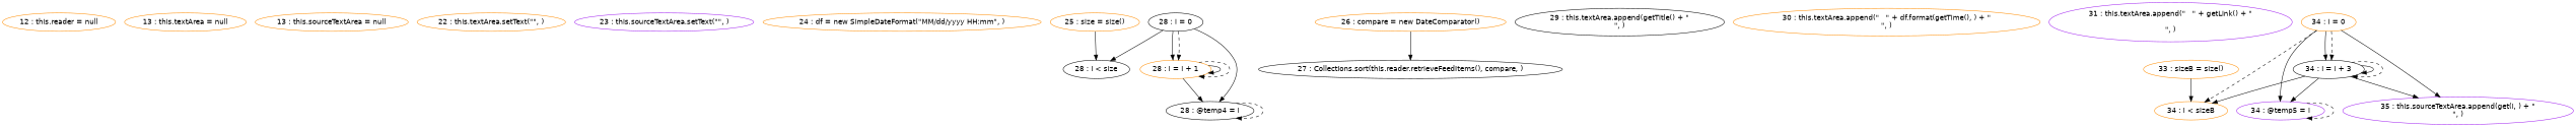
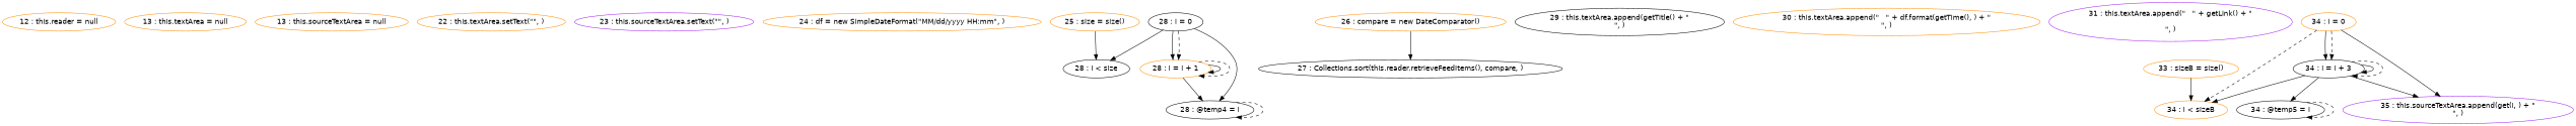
  digraph {
    fontname="DejaVu Sans"
    node [color=darkorange fontname="DejaVu Sans"]
    edge [fontname="DejaVu Sans"]
    "12 : this.reader = null"
    "13 : this.textArea = null"
    "13 : this.sourceTextArea = null"
    "22 : this.textArea.setText(\"\", )"
    "23 : this.sourceTextArea.setText(\"\", )" [color=purple]
    "24 : df = new SimpleDateFormat(\"MM/dd/yyyy HH:mm\", )"
    "28 : i < size" [color=black]
    "25 : size = size()"
    "27 : Collections.sort(this.reader.retrieveFeedItems(), compare, )" [color=black]
    "26 : compare = new DateComparator()"
    "28 : i = 0" [color=black]
    "28 : i = i + 1"
    "28 : @temp4 = i" [color=black]
    "29 : this.textArea.append(getTitle() + \"\n\", )" [color=black]
    "30 : this.textArea.append(\"   \" + df.format(getTime(), ) + \"\n\", )"
    "31 : this.textArea.append(\"   \" + getLink() + \"\n\n\", )" [color=purple]
    "33 : sizeB = size()"
    "34 : i < sizeB"
    "34 : i = 0"
    "35 : this.sourceTextArea.append(get(i, ) + \"\n\", )" [color=purple]
-   "34 : @temp5 = i" [color=purple]
+   "34 : @temp5 = i" [color=black]
    n22 [color=black label="34 : i = i + 3"]
    "25 : size = size()" -> "28 : i < size"
    "26 : compare = new DateComparator()" -> "27 : Collections.sort(this.reader.retrieveFeedItems(), compare, )"
    "28 : i = 0" -> "28 : i < size"
    "28 : i = 0" -> "28 : i = i + 1"
    "28 : i = 0" -> "28 : i = i + 1" [style=dashed]
    "28 : i = 0" -> "28 : @temp4 = i"
    "28 : i = i + 1" -> "28 : i = i + 1"
    "28 : i = i + 1" -> "28 : i = i + 1" [style=dashed]
    "28 : i = i + 1" -> "28 : @temp4 = i"
    "28 : @temp4 = i" -> "28 : @temp4 = i" [style=dashed]
    "33 : sizeB = size()" -> "34 : i < sizeB"
    "34 : i = 0" -> "34 : i < sizeB" [style=dashed]
    "34 : i = 0" -> "35 : this.sourceTextArea.append(get(i, ) + \"\n\", )"
-   "34 : i = 0" -> "34 : @temp5 = i"
    "34 : i = 0" -> n22
    "34 : i = 0" -> n22 [style=dashed]
    "34 : @temp5 = i" -> "34 : @temp5 = i" [style=dashed]
    n22 -> "34 : i < sizeB"
    n22 -> "35 : this.sourceTextArea.append(get(i, ) + \"\n\", )"
    n22 -> "34 : @temp5 = i"
    n22 -> n22
    n22 -> n22 [style=dashed]
  }
